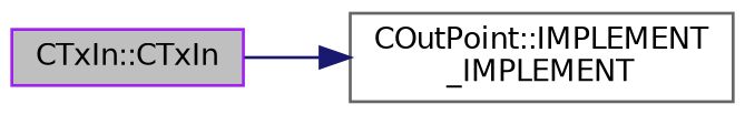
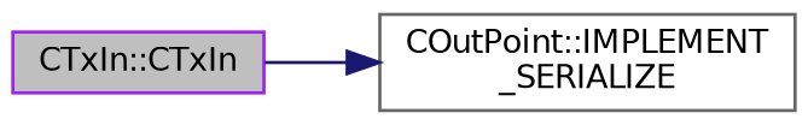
  digraph {
    rankdir=LR
    node [fontname=Helvetica fontsize=10 shape=record style=filled]
    n1 [color=purple fillcolor=grey75 fontcolor=black height=0.2 label="CTxIn::CTxIn" width=0.4]
-   n2 [color=gray40 fillcolor=white height=0.2 label="COutPoint::IMPLEMENT\l_IMPLEMENT" width=0.4]
+   n2 [color=gray40 fillcolor=white height=0.2 label="COutPoint::IMPLEMENT\l_SERIALIZE" width=0.4]
    n1 -> n2 [color=midnightblue fontname=Helvetica fontsize=10 labelfontname=Helvetica labelfontsize=10 style=solid arrowhead=normal]
  }
